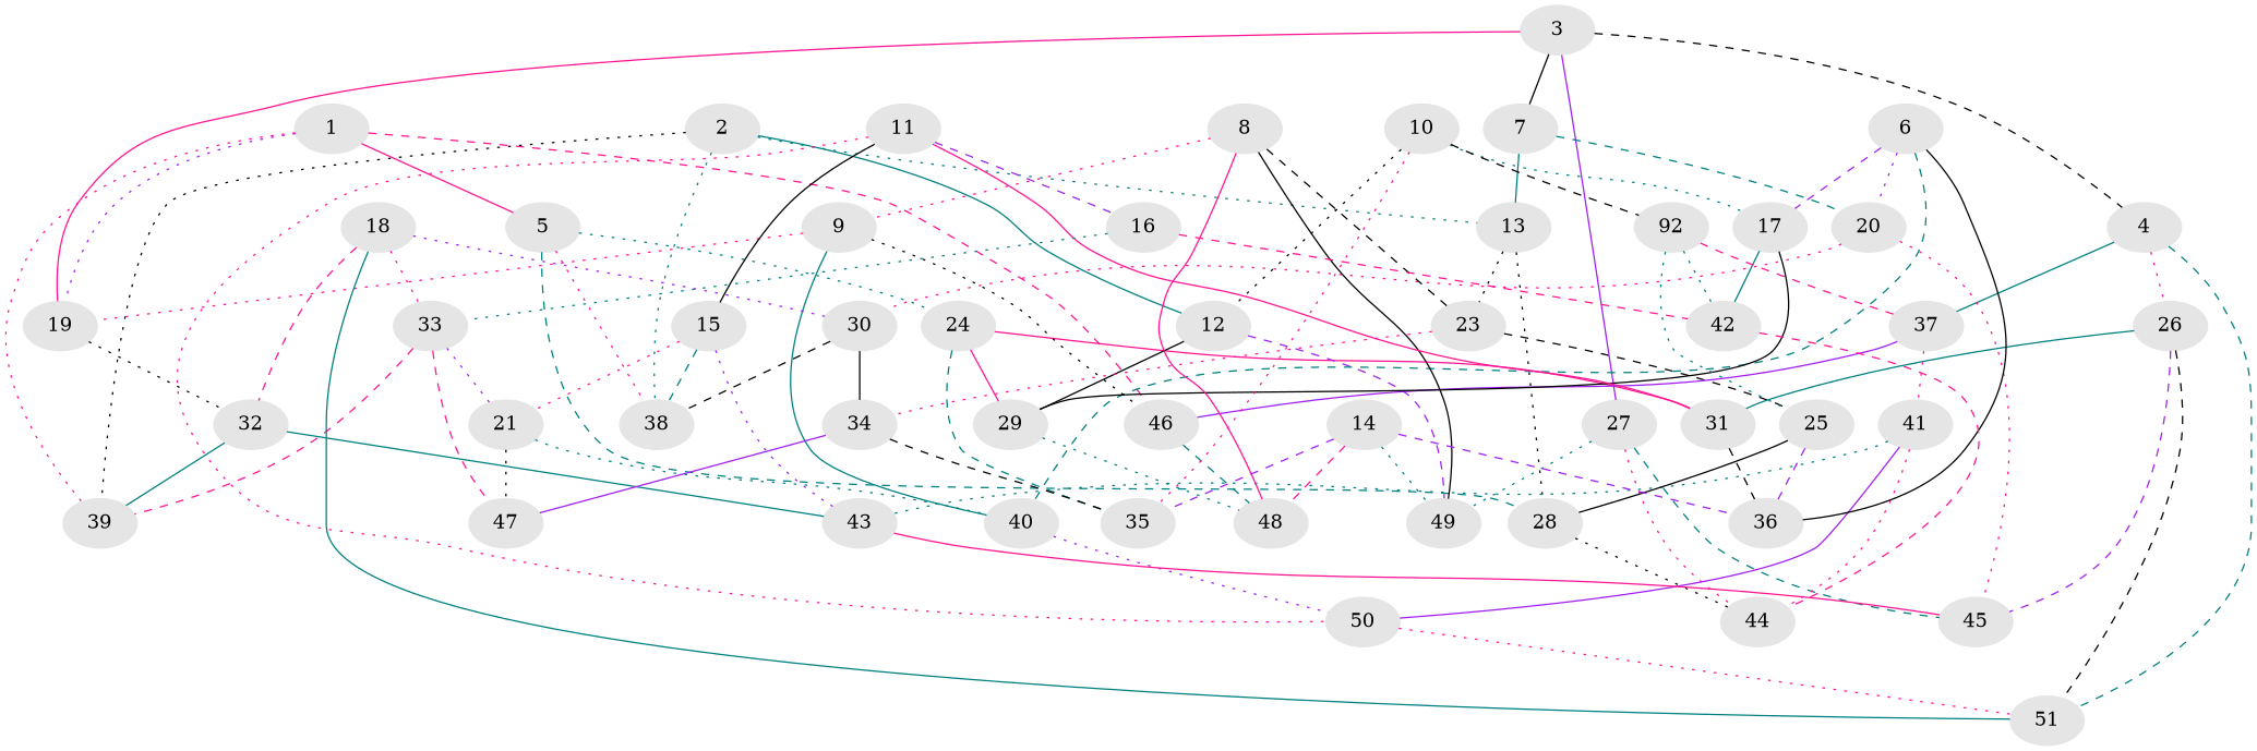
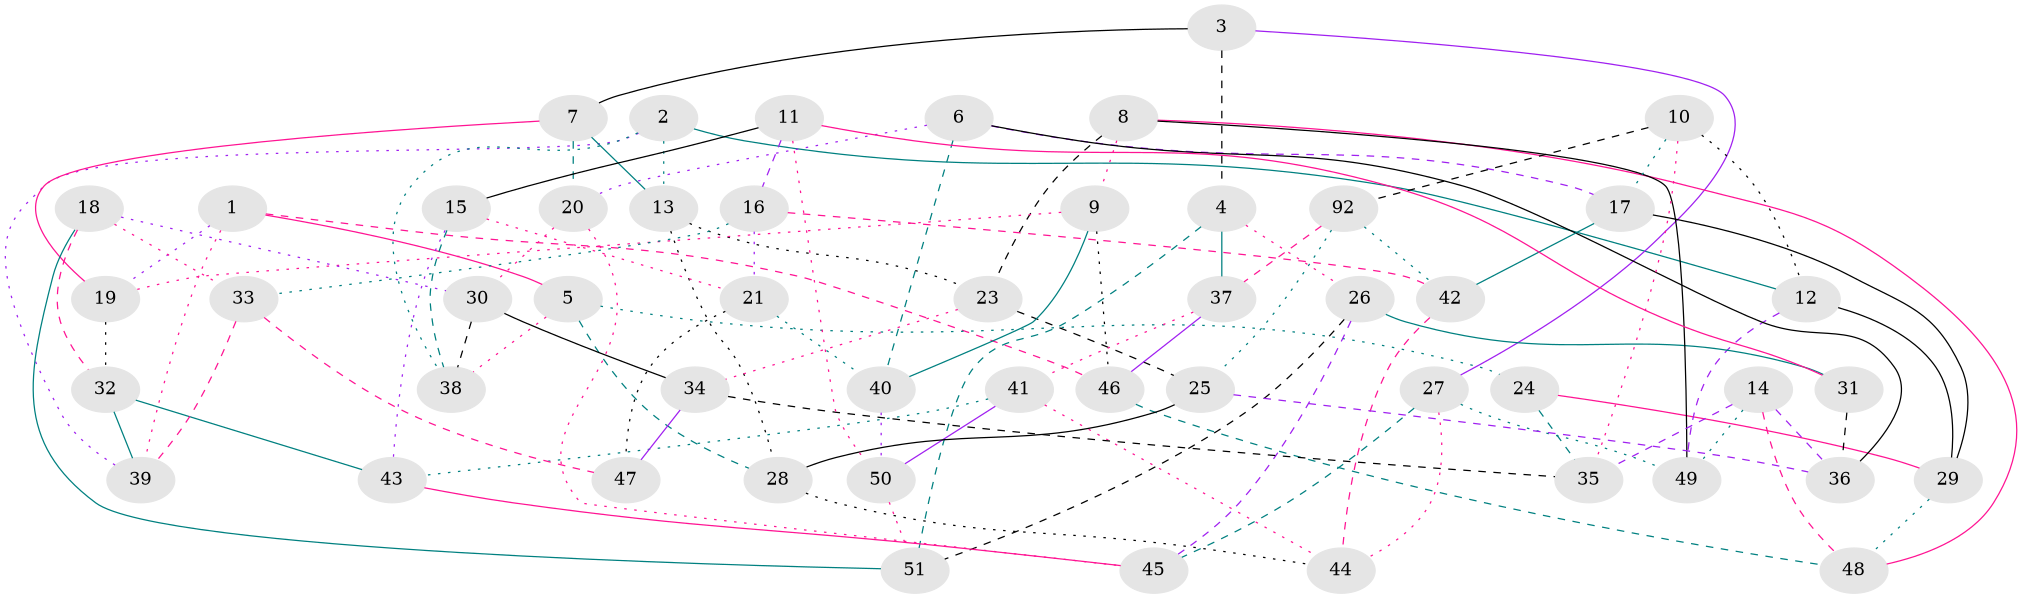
  graph {
    node [color=gray90 style=filled]
    edge [color=deeppink style=dotted]
    1
    5
    19
    39
    46
    38
    24
    28
    32
    48
    2
    12
    13
    49
    29
    23
    3
    4
    7
    27
    26
    37
    51
    20
    45
    44
    31
    41
    35
    6
    17
    36
    40
    42
    30
    50
    8
    9
    25
    34
    10
    n42 [label=92]
    11
    15
    16
    21
    43
    33
    14
    47
    18
    1 -- 5 [style=solid]
    1 -- 19 [color=purple]
    1 -- 39
    1 -- 46 [style=dashed]
    5 -- 38
    5 -- 24 [color=teal]
    5 -- 28 [color=teal style=dashed]
    19 -- 32 [color=black]
    46 -- 48 [color=teal style=dashed]
    24 -- 29 [style=solid]
-   24 -- 31 [style=solid]
    24 -- 35 [color=teal style=dashed]
    28 -- 44 [color=black]
    32 -- 39 [color=teal style=solid]
    32 -- 43 [color=teal style=solid]
-   2 -- 39 [color=black]
+   2 -- 39 [color=purple]
    2 -- 38 [color=teal]
    2 -- 12 [color=teal style=solid]
    2 -- 13 [color=teal]
    12 -- 49 [color=purple style=dashed]
    12 -- 29 [color=black style=solid]
    13 -- 28 [color=black]
    13 -- 23 [color=black]
    29 -- 48 [color=teal]
    23 -- 25 [color=black style=dashed]
    23 -- 34
    3 -- 4 [color=black style=dashed]
    3 -- 7 [color=black style=solid]
    3 -- 27 [color=purple style=solid]
    4 -- 26
    4 -- 37 [color=teal style=solid]
    4 -- 51 [color=teal style=dashed]
-   3 -- 19 [style=solid]
+   7 -- 19 [style=solid]
    7 -- 13 [color=teal style=solid]
    7 -- 20 [color=teal style=dashed]
    27 -- 49 [color=teal]
    27 -- 45 [color=teal style=dashed]
    27 -- 44
    26 -- 51 [color=black style=dashed]
    26 -- 45 [color=purple style=dashed]
    26 -- 31 [color=teal style=solid]
    37 -- 46 [color=purple style=solid]
    37 -- 41
    20 -- 45
    20 -- 30
    31 -- 36 [color=black style=dashed]
    41 -- 44
    41 -- 50 [color=purple style=solid]
    41 -- 43 [color=teal]
    6 -- 20 [color=purple]
    6 -- 17 [color=purple style=dashed]
    6 -- 36 [color=black style=solid]
    6 -- 40 [color=teal style=dashed]
    17 -- 29 [color=black style=solid]
    17 -- 42 [color=teal style=solid]
    40 -- 50 [color=purple]
    42 -- 44 [style=dashed]
    30 -- 38 [color=black style=dashed]
    30 -- 34 [color=black style=solid]
    50 -- 51
    8 -- 48 [style=solid]
    8 -- 49 [color=black style=solid]
    8 -- 23 [color=black style=dashed]
    8 -- 9
    9 -- 19
    9 -- 46 [color=black]
    9 -- 40 [color=teal style=solid]
    25 -- 28 [color=black style=solid]
    25 -- 36 [color=purple style=dashed]
    34 -- 35 [color=black style=dashed]
    34 -- 47 [color=purple style=solid]
    10 -- 12 [color=black]
    10 -- 35
    10 -- 17 [color=teal]
    10 -- n42 [color=black style=dashed]
    n42 -- 37 [style=dashed]
    n42 -- 42 [color=teal]
    n42 -- 25 [color=teal]
    11 -- 31 [style=solid]
    11 -- 50
    11 -- 15 [color=black style=solid]
    11 -- 16 [color=purple style=dashed]
    15 -- 38 [color=teal style=dashed]
    15 -- 21
    15 -- 43 [color=purple]
    16 -- 42 [style=dashed]
-   33 -- 21 [color=purple]
+   16 -- 21 [color=purple]
    16 -- 33 [color=teal]
    21 -- 40 [color=teal]
    21 -- 47 [color=black]
    43 -- 45 [style=solid]
    33 -- 39 [style=dashed]
    33 -- 47 [style=dashed]
    14 -- 48 [style=dashed]
    14 -- 49 [color=teal]
    14 -- 35 [color=purple style=dashed]
    14 -- 36 [color=purple style=dashed]
    18 -- 32 [style=dashed]
    18 -- 51 [color=teal style=solid]
    18 -- 30 [color=purple]
    18 -- 33
  }
